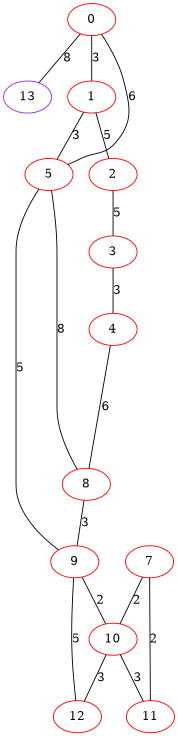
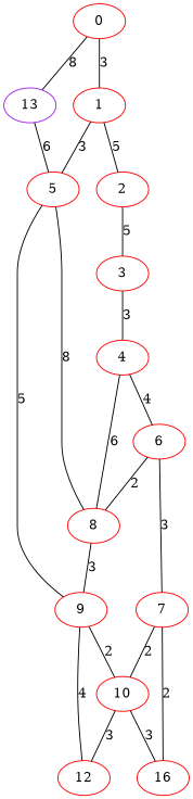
  graph {
    node [color=red weight=1]
    0
    1
    5
    13 [color=purple weight=4]
    2
    8
    9
    3
    4
+   6
    7
    10
    12
-   11
+   11 [label=16]
    0 -- 1 [label=3]
-   0 -- 5 [label=6]
+   13 -- 5 [label=6]
    0 -- 13 [label=8]
    1 -- 5 [label=3]
    1 -- 2 [label=5]
    5 -- 8 [label=8]
    5 -- 9 [label=5]
    2 -- 3 [label=5]
    8 -- 9 [label=3]
    9 -- 10 [label=2]
-   9 -- 12 [label=5]
+   9 -- 12 [label=4]
    3 -- 4 [label=3]
    4 -- 8 [label=6]
+   4 -- 6 [label=4]
+   6 -- 8 [label=2]
+   6 -- 7 [label=3]
    7 -- 10 [label=2]
    7 -- 11 [label=2]
    10 -- 12 [label=3]
    10 -- 11 [label=3]
  }
